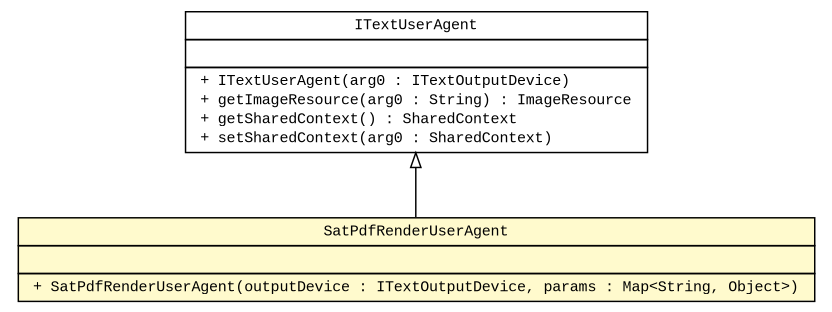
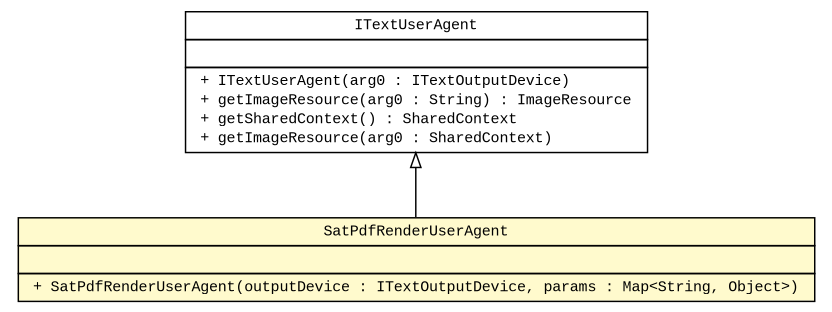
  digraph {
    nodesep=0.25
    ranksep=0.5
    fontname="Liberation Mono"
    node [fontcolor=black fontname="Liberation Mono" fontsize=10.0 shape=plaintext]
    n1 [label=<<table title="br.gov.to.sefaz.util.pdf.SatPdfRenderUserAgent" border="0" cellborder="1" cellspacing="0" cellpadding="2" port="p" bgcolor="lemonChiffon" href="./SatPdfRenderUserAgent.html"> 		<tr><td><table border="0" cellspacing="0" cellpadding="1"> <tr><td align="center" balign="center"> SatPdfRenderUserAgent </td></tr> 		</table></td></tr> 		<tr><td><table border="0" cellspacing="0" cellpadding="1"> <tr><td align="left" balign="left">  </td></tr> 		</table></td></tr> 		<tr><td><table border="0" cellspacing="0" cellpadding="1"> <tr><td align="left" balign="left"> + SatPdfRenderUserAgent(outputDevice : ITextOutputDevice, params : Map&lt;String, Object&gt;) </td></tr> 		</table></td></tr> 		</table>>]
-   n2 [label=<<table title="org.xhtmlrenderer.pdf.ITextUserAgent" border="0" cellborder="1" cellspacing="0" cellpadding="2" port="p" href="http://java.sun.com/j2se/1.4.2/docs/api/org/xhtmlrenderer/pdf/ITextUserAgent.html"> 		<tr><td><table border="0" cellspacing="0" cellpadding="1"> <tr><td align="center" balign="center"> ITextUserAgent </td></tr> 		</table></td></tr> 		<tr><td><table border="0" cellspacing="0" cellpadding="1"> <tr><td align="left" balign="left">  </td></tr> 		</table></td></tr> 		<tr><td><table border="0" cellspacing="0" cellpadding="1"> <tr><td align="left" balign="left"> + ITextUserAgent(arg0 : ITextOutputDevice) </td></tr> <tr><td align="left" balign="left"> + getImageResource(arg0 : String) : ImageResource </td></tr> <tr><td align="left" balign="left"> + getSharedContext() : SharedContext </td></tr> <tr><td align="left" balign="left"> + setSharedContext(arg0 : SharedContext) </td></tr> 		</table></td></tr> 		</table>>]
+   n2 [label=<<table title="org.xhtmlrenderer.pdf.ITextUserAgent" border="0" cellborder="1" cellspacing="0" cellpadding="2" port="p" href="http://java.sun.com/j2se/1.4.2/docs/api/org/xhtmlrenderer/pdf/ITextUserAgent.html"> 		<tr><td><table border="0" cellspacing="0" cellpadding="1"> <tr><td align="center" balign="center"> ITextUserAgent </td></tr> 		</table></td></tr> 		<tr><td><table border="0" cellspacing="0" cellpadding="1"> <tr><td align="left" balign="left">  </td></tr> 		</table></td></tr> 		<tr><td><table border="0" cellspacing="0" cellpadding="1"> <tr><td align="left" balign="left"> + ITextUserAgent(arg0 : ITextOutputDevice) </td></tr> <tr><td align="left" balign="left"> + getImageResource(arg0 : String) : ImageResource </td></tr> <tr><td align="left" balign="left"> + getSharedContext() : SharedContext </td></tr> <tr><td align="left" balign="left"> + getImageResource(arg0 : SharedContext) </td></tr> 		</table></td></tr> 		</table>>]
    n2 -> n1 [arrowtail=empty dir=back fontname="Liberation Mono" fontsize=10 headport=p labelfontname=arial labelfontsize=10 tailport=p]
  }
